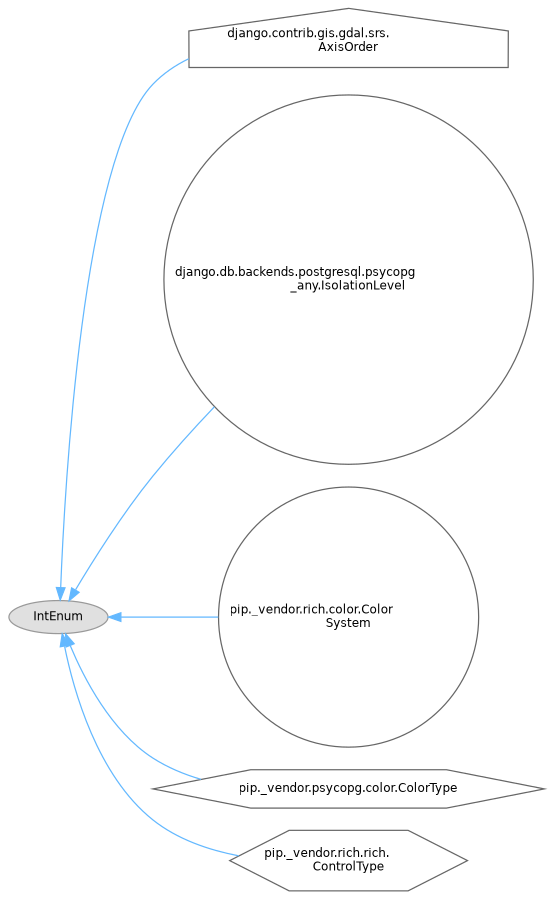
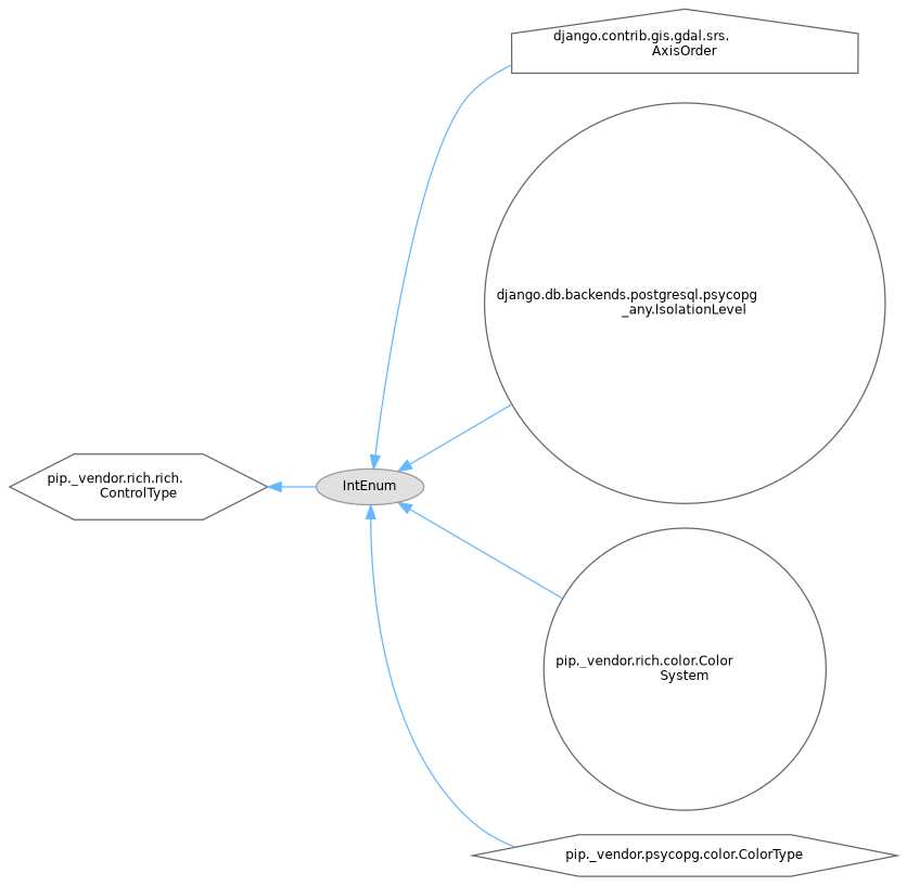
  digraph {
    fontname="DejaVu Sans"
    rankdir=LR
    node [color=grey40 fillcolor=white fontname="DejaVu Sans" fontsize=10 shape=circle style=filled]
    edge [color=steelblue1 dir=back fontname="DejaVu Sans" fontsize=10 labelfontname=Helvetica labelfontsize=10 style=solid]
    n1 [color=grey60 fillcolor="#E0E0E0" height=0.2 label=IntEnum shape=ellipse width=0.4]
    n2 [height=0.2 label="django.contrib.gis.gdal.srs.\lAxisOrder" shape=house width=0.4]
    n3 [height=0.2 label="django.db.backends.postgresql.psycopg\l_any.IsolationLevel" width=0.4]
    n4 [height=0.2 label="pip._vendor.rich.color.Color\lSystem" width=0.4]
    n5 [height=0.2 label="pip._vendor.psycopg.color.ColorType" shape=hexagon width=0.4]
    n6 [height=0.2 label="pip._vendor.rich.rich.\lControlType" shape=hexagon width=0.4]
    n1 -> n2
    n1 -> n3
    n1 -> n4
    n1 -> n5
-   n1 -> n6
+   n6 -> n1
  }
